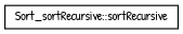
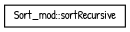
  digraph {
    rankdir=LR
    fontname="Patrick Hand"
-   n1 [color=black fillcolor=white fontname="Patrick Hand" fontsize=10 height=0.2 label="Sort_sortRecursive::sortRecursive" shape=record style=filled width=0.4]
+   n1 [color=black fillcolor=white fontname="Patrick Hand" fontsize=10 height=0.2 label="Sort_mod::sortRecursive" shape=record style=filled width=0.4]
  }
